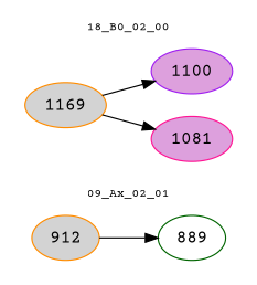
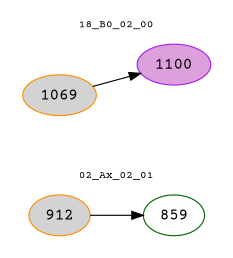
  digraph {
    fontname="Courier Prime"
    rankdir=LR
    node [color=darkorange fillcolor=lightgrey fontname="Courier Prime" style=filled]
    edge [color=black fontname="Courier Prime"]
    n1 [label=912]
-   n2 [color=darkgreen fillcolor=white label=889]
-   n3 [label=1169]
-   n4 [color=deeppink fillcolor=plum label=1081]
+   n2 [color=darkgreen fillcolor=white label=859]
+   n3 [label=1069]
    n5 [color=purple fillcolor=plum label=1100]
    subgraph cluster_1 {
      color=white
      fontsize=10
-     label="09_Ax_02_01"
+     label="02_Ax_02_01"
      n1
      n2
    }
    subgraph cluster_2 {
      color=white
      fontsize=10
      label="18_B0_02_00"
      n3
-     n4
      n5
    }
    n1 -> n2
-   n3 -> n4
    n3 -> n5
  }
